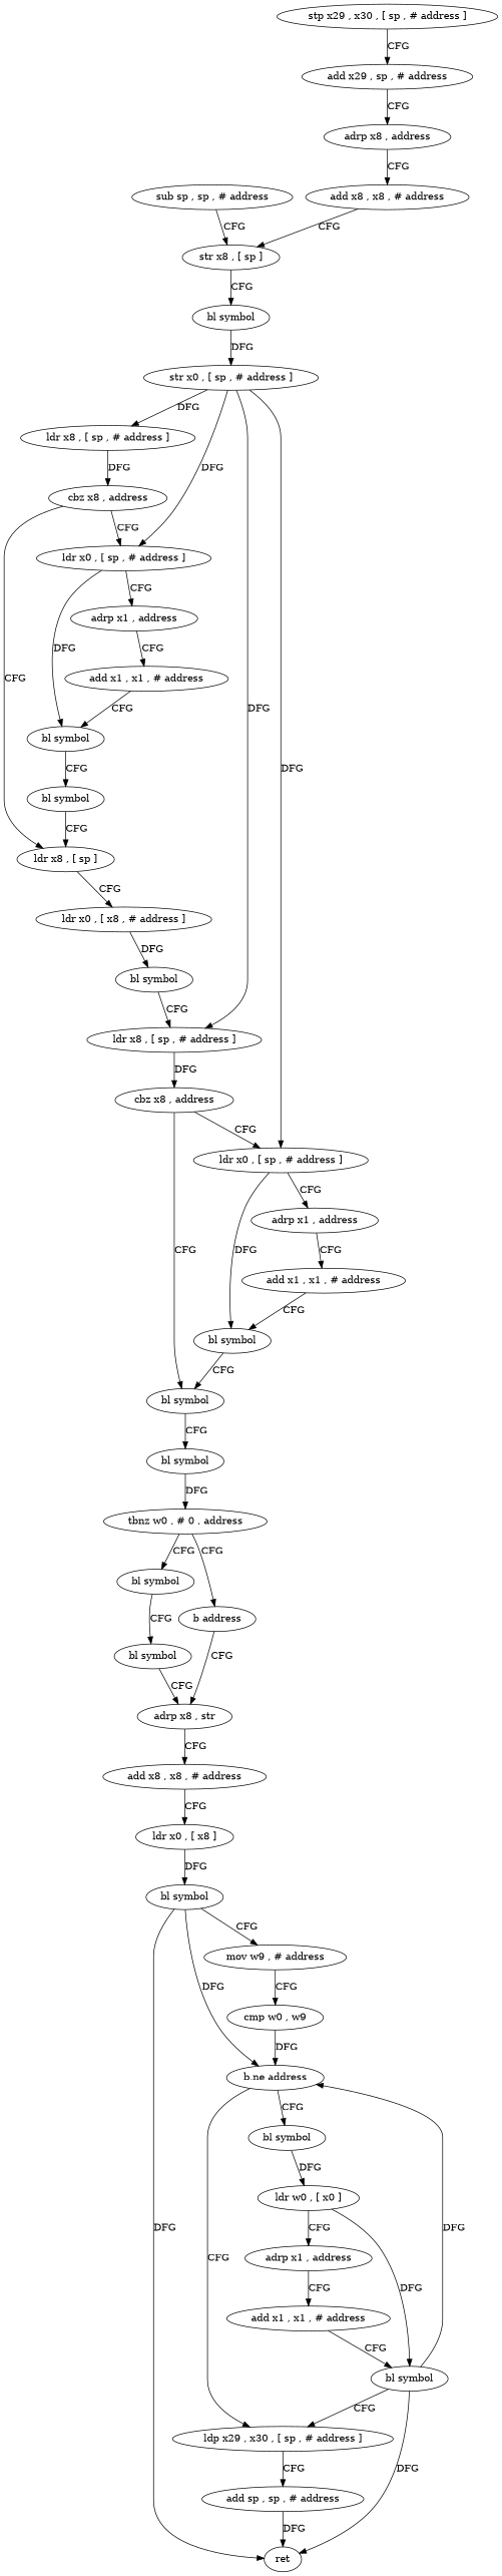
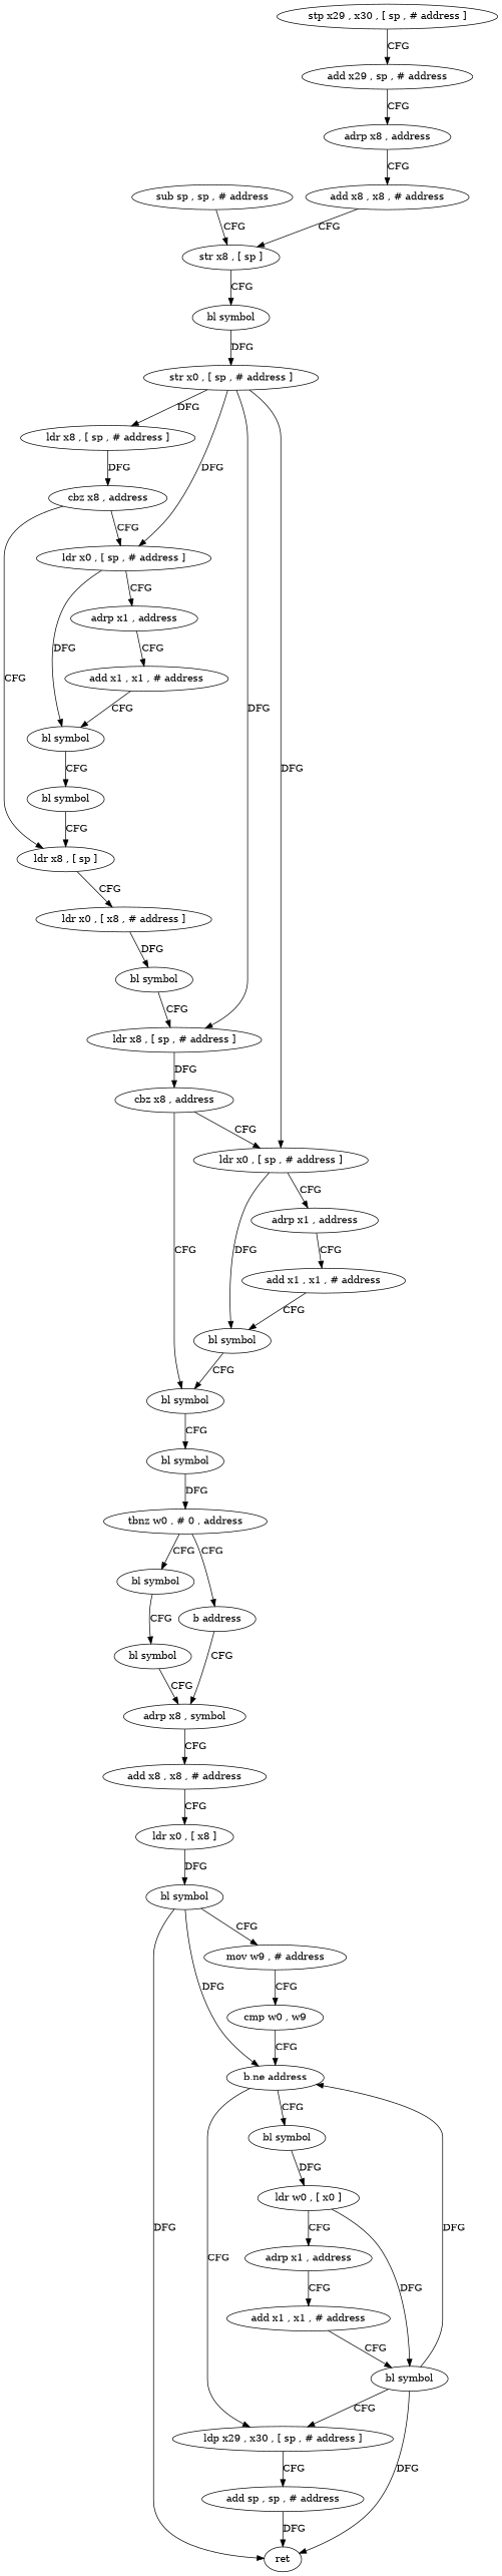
  digraph {
    n1 [label="sub sp , sp , # address"]
    n2 [label="str x8 , [ sp ]"]
    n3 [label="stp x29 , x30 , [ sp , # address ]"]
    n4 [label="add x29 , sp , # address"]
    n5 [label="adrp x8 , address"]
    n6 [label="add x8 , x8 , # address"]
    n7 [label="bl symbol"]
    n8 [label="str x0 , [ sp , # address ]"]
    n9 [label="ldr x8 , [ sp , # address ]"]
    n10 [label="ldr x0 , [ sp , # address ]"]
    n11 [label="ldr x8 , [ sp , # address ]"]
    n12 [label="ldr x0 , [ sp , # address ]"]
    n13 [label="cbz x8 , address"]
    n14 [label="adrp x1 , address"]
    n15 [label="bl symbol"]
    n16 [label="cbz x8 , address"]
    n17 [label="adrp x1 , address"]
    n18 [label="bl symbol"]
    n19 [label="ldr x8 , [ sp ]"]
    n20 [label="ldr x0 , [ x8 , # address ]"]
    n21 [label="bl symbol"]
    n22 [label="add x1 , x1 , # address"]
    n23 [label="bl symbol"]
    n24 [label="bl symbol"]
    n25 [label="bl symbol"]
    n26 [label="tbnz w0 , # 0 , address"]
    n27 [label="add x1 , x1 , # address"]
    n28 [label="bl symbol"]
    n29 [label="b address"]
    n30 [label="bl symbol"]
-   n31 [label="adrp x8 , str"]
+   n31 [label="adrp x8 , symbol"]
    n32 [label="add x8 , x8 , # address"]
    n33 [label="ldr x0 , [ x8 ]"]
    n34 [label="ldp x29 , x30 , [ sp , # address ]"]
    n35 [label="add sp , sp , # address"]
    n36 [label=ret]
    n37 [label="bl symbol"]
    n38 [label="ldr w0 , [ x0 ]"]
    n39 [label="adrp x1 , address"]
    n40 [label="bl symbol"]
    n41 [label="add x1 , x1 , # address"]
    n42 [label="b.ne address"]
    n43 [label="bl symbol"]
    n44 [label="mov w9 , # address"]
    n45 [label="cmp w0 , w9"]
    n1 -> n2 [label=CFG]
    n2 -> n7 [label=CFG]
    n3 -> n4 [label=CFG]
    n4 -> n5 [label=CFG]
    n5 -> n6 [label=CFG]
    n6 -> n2 [label=CFG]
    n7 -> n8 [label=DFG]
    n8 -> n9 [label=DFG]
    n8 -> n10 [label=DFG]
    n8 -> n11 [label=DFG]
    n8 -> n12 [label=DFG]
    n9 -> n13 [label=DFG]
    n10 -> n14 [label=CFG]
    n10 -> n15 [label=DFG]
    n11 -> n16 [label=DFG]
    n12 -> n17 [label=CFG]
    n12 -> n18 [label=DFG]
    n13 -> n10 [label=CFG]
    n13 -> n19 [label=CFG]
    n14 -> n22 [label=CFG]
    n15 -> n23 [label=CFG]
    n16 -> n12 [label=CFG]
    n16 -> n24 [label=CFG]
    n17 -> n27 [label=CFG]
    n18 -> n24 [label=CFG]
    n19 -> n20 [label=CFG]
    n20 -> n21 [label=DFG]
    n21 -> n11 [label=CFG]
    n22 -> n15 [label=CFG]
    n23 -> n19 [label=CFG]
    n24 -> n25 [label=CFG]
    n25 -> n26 [label=DFG]
    n26 -> n28 [label=CFG]
    n26 -> n29 [label=CFG]
    n27 -> n18 [label=CFG]
    n28 -> n30 [label=CFG]
    n29 -> n31 [label=CFG]
    n30 -> n31 [label=CFG]
    n31 -> n32 [label=CFG]
    n32 -> n33 [label=CFG]
    n33 -> n43 [label=DFG]
    n34 -> n35 [label=CFG]
    n35 -> n36 [label=DFG]
    n37 -> n38 [label=DFG]
    n38 -> n39 [label=CFG]
    n38 -> n40 [label=DFG]
    n39 -> n41 [label=CFG]
    n40 -> n34 [label=CFG]
    n40 -> n36 [label=DFG]
    n40 -> n42 [label=DFG]
    n41 -> n40 [label=CFG]
    n42 -> n34 [label=CFG]
    n42 -> n37 [label=CFG]
    n43 -> n36 [label=DFG]
    n43 -> n42 [label=DFG]
    n43 -> n44 [label=CFG]
    n44 -> n45 [label=CFG]
-   n45 -> n42 [label=DFG]
+   n45 -> n42 [label=CFG]
  }
